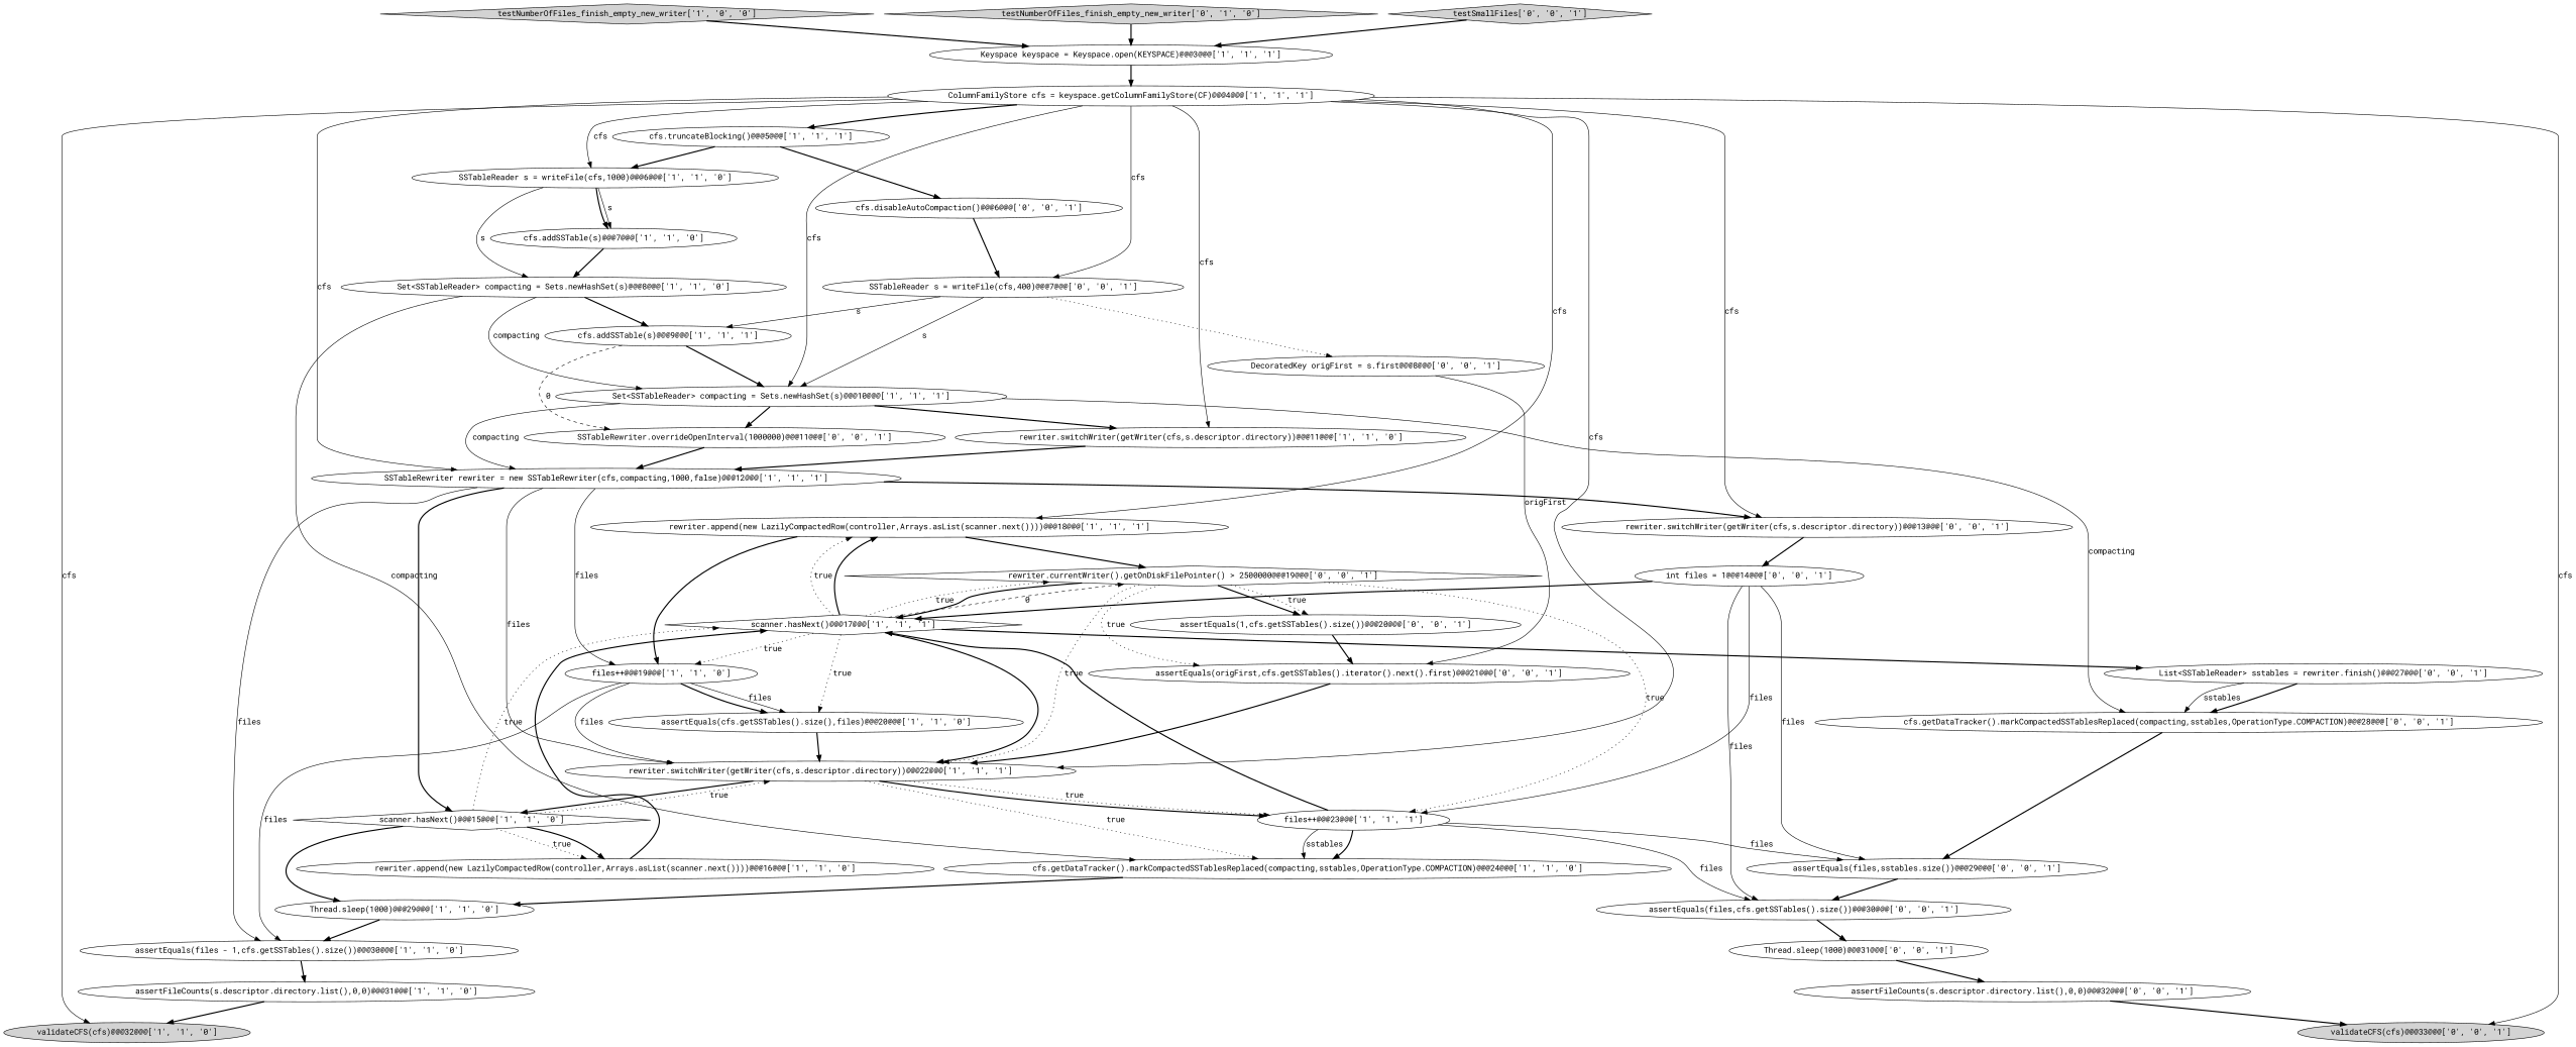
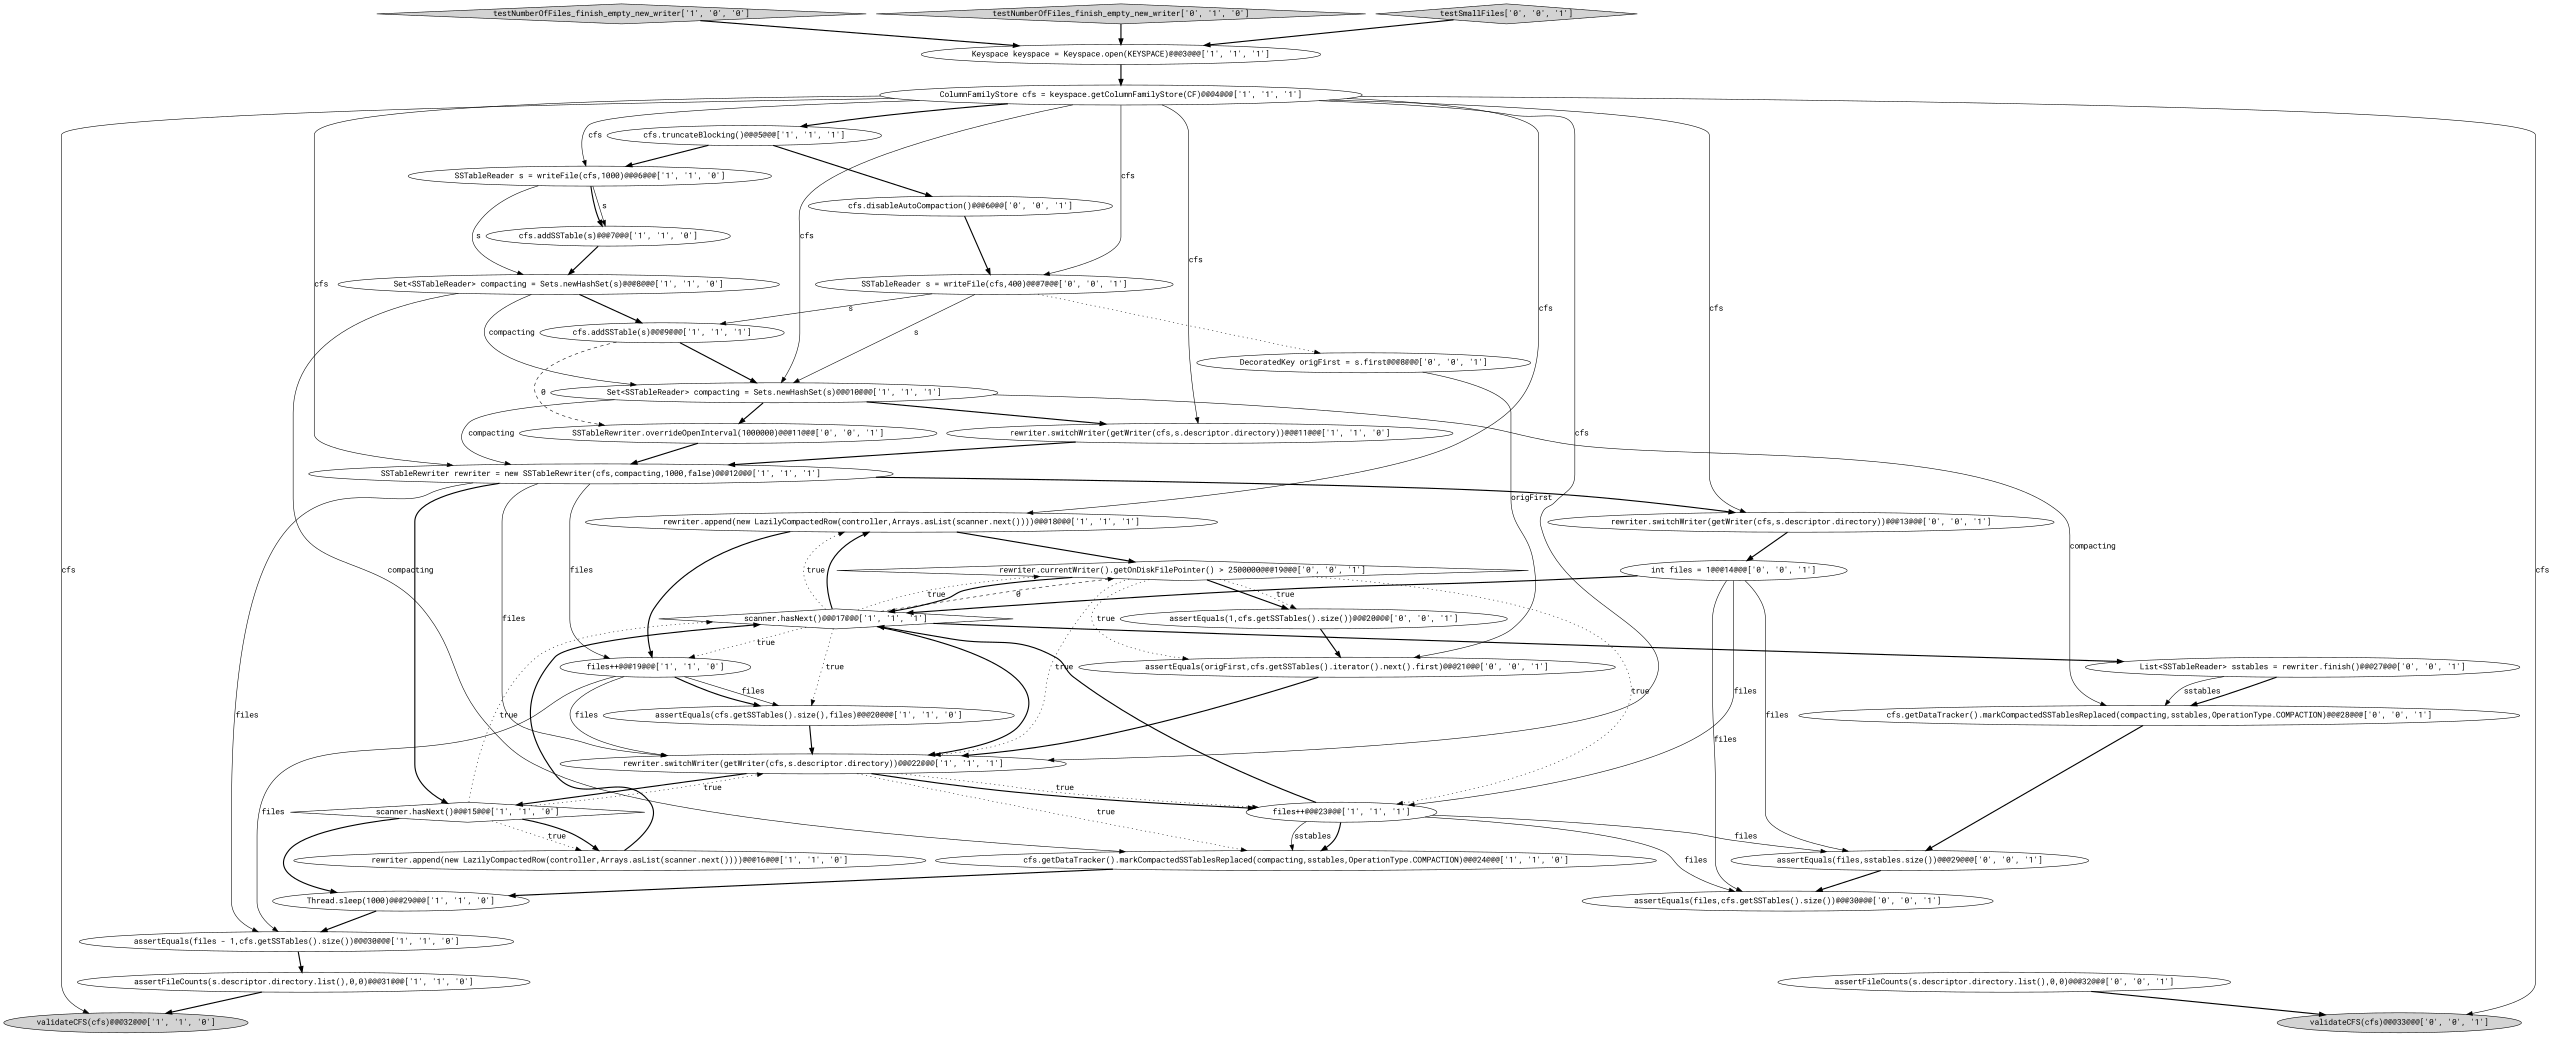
  digraph {
    fontname="Roboto Mono"
    node [fillcolor=white fontname="Roboto Mono" shape=ellipse style=filled]
    edge [fontname="Roboto Mono" style=bold]
    n1 [fillcolor=lightgray label="testNumberOfFiles_finish_empty_new_writer['1', '0', '0']" shape=diamond]
    n2 [label="Keyspace keyspace = Keyspace.open(KEYSPACE)@@@3@@@['1', '1', '1']"]
    n3 [label="ColumnFamilyStore cfs = keyspace.getColumnFamilyStore(CF)@@@4@@@['1', '1', '1']"]
    n4 [fillcolor=lightgray label="testNumberOfFiles_finish_empty_new_writer['0', '1', '0']" shape=diamond]
    n5 [label="scanner.hasNext()@@@17@@@['1', '1', '1']" shape=diamond]
    n6 [label="rewriter.append(new LazilyCompactedRow(controller,Arrays.asList(scanner.next())))@@@18@@@['1', '1', '1']"]
    n7 [label="rewriter.currentWriter().getOnDiskFilePointer() > 2500000@@@19@@@['0', '0', '1']" shape=diamond]
    n8 [label="List<SSTableReader> sstables = rewriter.finish()@@@27@@@['0', '0', '1']"]
    n9 [label="assertEquals(cfs.getSSTables().size(),files)@@@20@@@['1', '1', '0']"]
    n10 [label="rewriter.switchWriter(getWriter(cfs,s.descriptor.directory))@@@22@@@['1', '1', '1']"]
    n11 [label="files++@@@19@@@['1', '1', '0']"]
    n12 [label="files++@@@23@@@['1', '1', '1']"]
    n13 [label="assertEquals(origFirst,cfs.getSSTables().iterator().next().first)@@@21@@@['0', '0', '1']"]
    n14 [label="assertEquals(1,cfs.getSSTables().size())@@@20@@@['0', '0', '1']"]
    n15 [label="cfs.getDataTracker().markCompactedSSTablesReplaced(compacting,sstables,OperationType.COMPACTION)@@@28@@@['0', '0', '1']"]
    n16 [label="scanner.hasNext()@@@15@@@['1', '1', '0']" shape=diamond]
    n17 [label="cfs.getDataTracker().markCompactedSSTablesReplaced(compacting,sstables,OperationType.COMPACTION)@@@24@@@['1', '1', '0']"]
    n18 [label="assertEquals(files - 1,cfs.getSSTables().size())@@@30@@@['1', '1', '0']"]
    n19 [label="Thread.sleep(1000)@@@29@@@['1', '1', '0']"]
    n20 [label="assertFileCounts(s.descriptor.directory.list(),0,0)@@@31@@@['1', '1', '0']"]
    n21 [fillcolor=lightgray label="validateCFS(cfs)@@@32@@@['1', '1', '0']"]
    n22 [label="cfs.addSSTable(s)@@@9@@@['1', '1', '1']"]
    n23 [label="Set<SSTableReader> compacting = Sets.newHashSet(s)@@@10@@@['1', '1', '1']"]
    n24 [label="SSTableRewriter.overrideOpenInterval(1000000)@@@11@@@['0', '0', '1']"]
    n25 [label="rewriter.switchWriter(getWriter(cfs,s.descriptor.directory))@@@11@@@['1', '1', '0']"]
    n26 [label="SSTableRewriter rewriter = new SSTableRewriter(cfs,compacting,1000,false)@@@12@@@['1', '1', '1']"]
    n27 [label="rewriter.switchWriter(getWriter(cfs,s.descriptor.directory))@@@13@@@['0', '0', '1']"]
    n28 [label="int files = 1@@@14@@@['0', '0', '1']"]
    n29 [label="assertEquals(files,cfs.getSSTables().size())@@@30@@@['0', '0', '1']"]
    n30 [label="assertEquals(files,sstables.size())@@@29@@@['0', '0', '1']"]
-   n31 [label="Thread.sleep(1000)@@@31@@@['0', '0', '1']"]
    n32 [fillcolor=lightgray label="testSmallFiles['0', '0', '1']" shape=diamond]
    n33 [fillcolor=lightgray label="validateCFS(cfs)@@@33@@@['0', '0', '1']"]
    n34 [label="cfs.truncateBlocking()@@@5@@@['1', '1', '1']"]
    n35 [label="SSTableReader s = writeFile(cfs,1000)@@@6@@@['1', '1', '0']"]
    n36 [label="cfs.disableAutoCompaction()@@@6@@@['0', '0', '1']"]
    n37 [label="cfs.addSSTable(s)@@@7@@@['1', '1', '0']"]
    n38 [label="Set<SSTableReader> compacting = Sets.newHashSet(s)@@@8@@@['1', '1', '0']"]
    n39 [label="SSTableReader s = writeFile(cfs,400)@@@7@@@['0', '0', '1']"]
    n40 [label="DecoratedKey origFirst = s.first@@@8@@@['0', '0', '1']"]
    n41 [label="rewriter.append(new LazilyCompactedRow(controller,Arrays.asList(scanner.next())))@@@16@@@['1', '1', '0']"]
    n42 [label="assertFileCounts(s.descriptor.directory.list(),0,0)@@@32@@@['0', '0', '1']"]
    n1 -> n2
    n2 -> n3
    n3 -> n6 [label=cfs style=solid]
    n3 -> n10 [label=cfs style=solid]
    n3 -> n21 [label=cfs style=solid]
    n3 -> n23 [label=cfs style=solid]
    n3 -> n25 [label=cfs style=solid]
    n3 -> n26 [label=cfs style=solid]
    n3 -> n27 [label=cfs style=solid]
    n3 -> n33 [label=cfs style=solid]
    n3 -> n34
    n3 -> n35 [label=cfs style=solid]
    n3 -> n39 [label=cfs style=solid]
    n4 -> n2
    n5 -> n6
    n5 -> n6 [label=true style=dotted]
    n5 -> n7 [label=0 style=dashed]
    n5 -> n7 [label=true style=dotted]
    n5 -> n8
    n5 -> n9 [label=true style=dotted]
    n5 -> n10
    n5 -> n11 [label=true style=dotted]
    n6 -> n7
    n6 -> n11
    n7 -> n5
    n7 -> n10 [label=true style=dotted]
    n7 -> n12 [label=true style=dotted]
    n7 -> n13 [label=true style=dotted]
    n7 -> n14
    n7 -> n14 [label=true style=dotted]
    n8 -> n15
    n8 -> n15 [label=sstables style=solid]
    n9 -> n10
    n10 -> n12
    n10 -> n12 [label=true style=dotted]
    n10 -> n16
    n10 -> n17 [label=true style=dotted]
    n11 -> n9 [label=files style=solid]
    n11 -> n9
    n11 -> n10 [label=files style=solid]
    n11 -> n18 [label=files style=solid]
    n12 -> n5
    n12 -> n17
    n12 -> n17 [label=sstables style=solid]
    n12 -> n29 [label=files style=solid]
    n12 -> n30 [label=files style=solid]
    n13 -> n10
    n14 -> n13
    n15 -> n30
    n16 -> n5 [label=true style=dotted]
    n16 -> n10 [label=true style=dotted]
    n16 -> n19
    n16 -> n41 [label=true style=dotted]
    n16 -> n41
    n17 -> n19
    n18 -> n20
    n19 -> n18
    n20 -> n21
    n22 -> n23
    n22 -> n24 [label=0 style=dashed]
    n23 -> n15 [label=compacting style=solid]
    n23 -> n24
    n23 -> n25
    n23 -> n26 [label=compacting style=solid]
    n24 -> n26
    n25 -> n26
    n26 -> n10 [label=files style=solid]
    n26 -> n11 [label=files style=solid]
    n26 -> n16
    n26 -> n18 [label=files style=solid]
    n26 -> n27
    n27 -> n28
    n28 -> n5
    n28 -> n12 [label=files style=solid]
    n28 -> n29 [label=files style=solid]
    n28 -> n30 [label=files style=solid]
-   n29 -> n31
    n30 -> n29
-   n31 -> n42
    n32 -> n2
    n34 -> n35
    n34 -> n36
    n35 -> n37
    n35 -> n37 [label=s style=solid]
    n35 -> n38 [label=s style=solid]
    n36 -> n39
    n37 -> n38
    n38 -> n17 [label=compacting style=solid]
    n38 -> n22
    n38 -> n23 [label=compacting style=solid]
    n39 -> n22 [label=s style=solid]
    n39 -> n23 [label=s style=solid]
    n39 -> n40 [style=dotted]
    n40 -> n13 [label=origFirst style=solid]
    n41 -> n5
    n42 -> n33
  }
